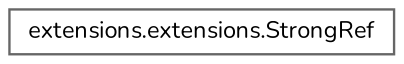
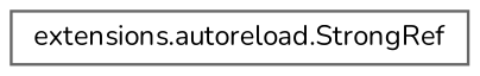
  digraph {
    rankdir=TB
    fontname=Nunito
-   n1 [color=grey40 fillcolor=white fontname=Nunito fontsize=10 height=0.2 label="extensions.extensions.StrongRef" shape=box style=filled width=0.4]
+   n1 [color=grey40 fillcolor=white fontname=Nunito fontsize=10 height=0.2 label="extensions.autoreload.StrongRef" shape=box style=filled width=0.4]
  }
